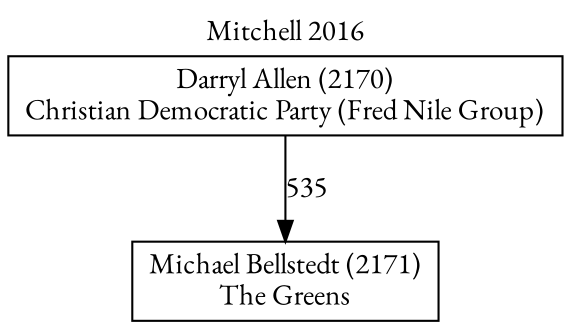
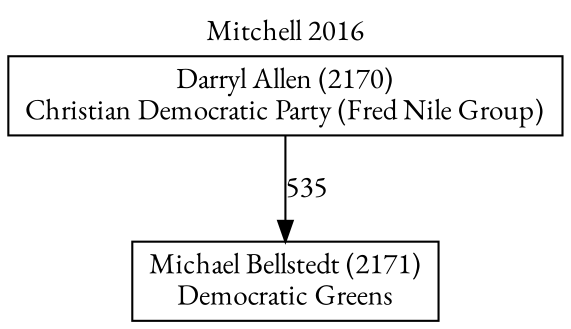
  digraph {
    label="Mitchell 2016"
    labelloc=t
    mclimit=10
    fontname="EB Garamond"
    node [shape=box fontname="EB Garamond"]
    n1 [label="Darryl Allen (2170)\nChristian Democratic Party (Fred Nile Group)"]
-   n2 [label="Michael Bellstedt (2171)\nThe Greens"]
+   n2 [label="Michael Bellstedt (2171)\nDemocratic Greens"]
    n1 -> n2 [label=535 fontname="EB Garamond"]
  }
